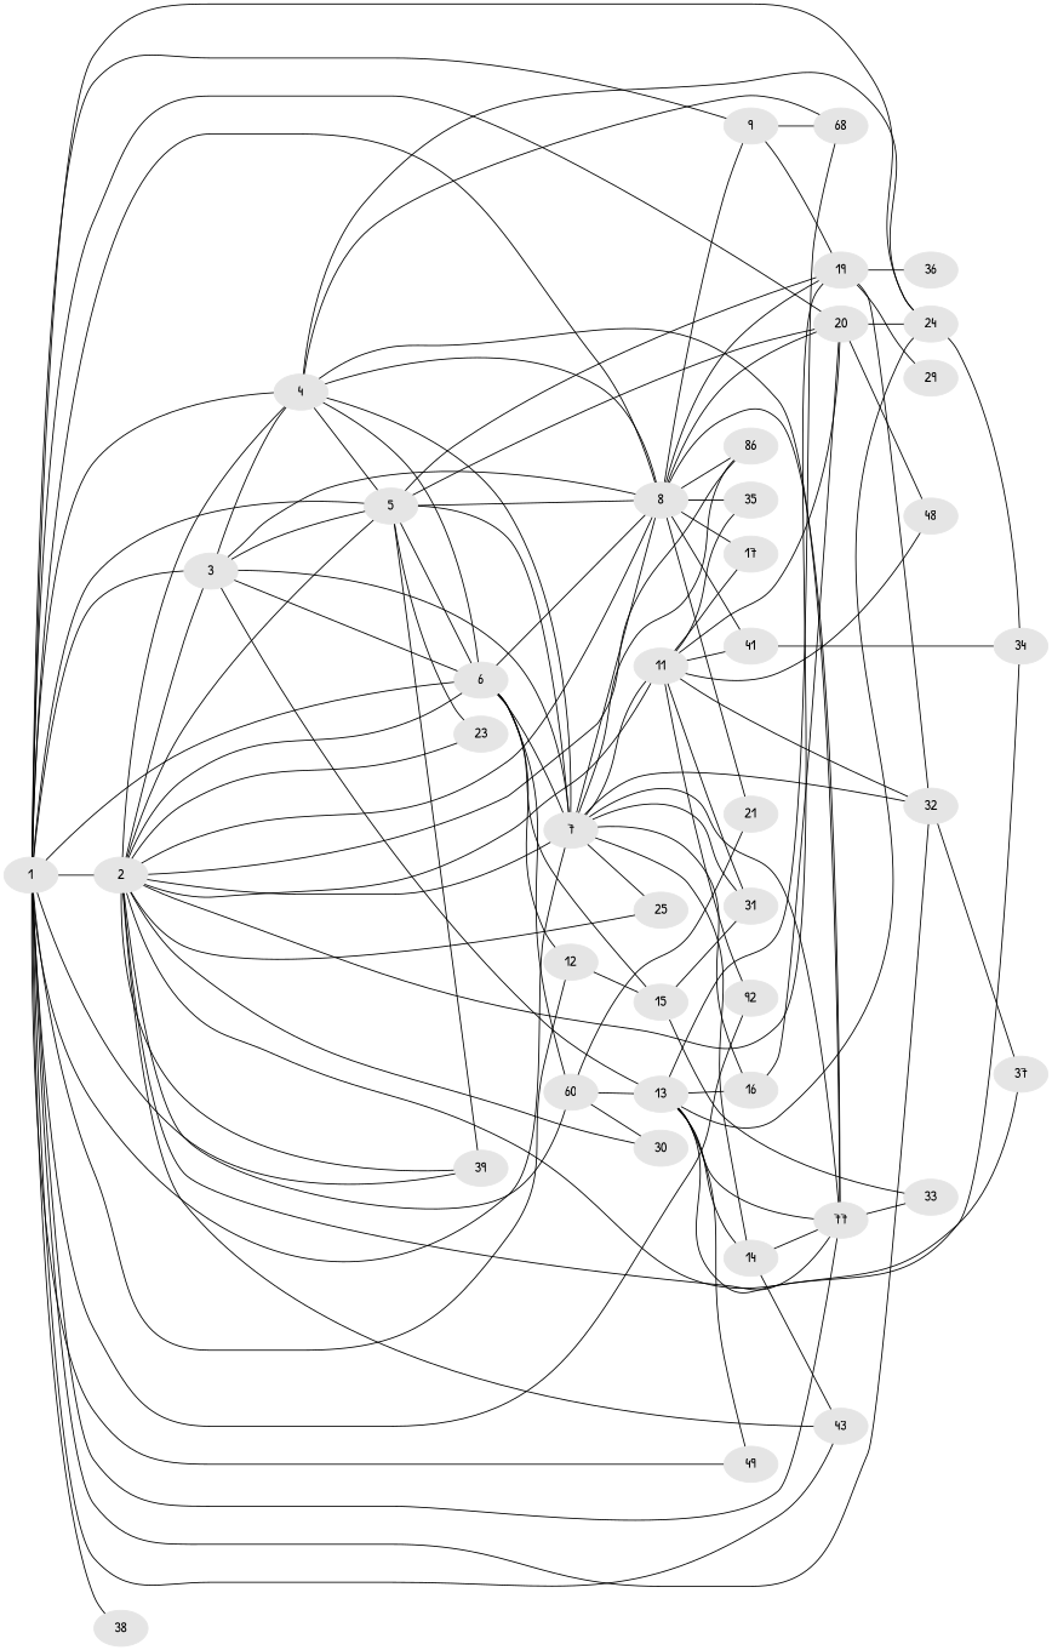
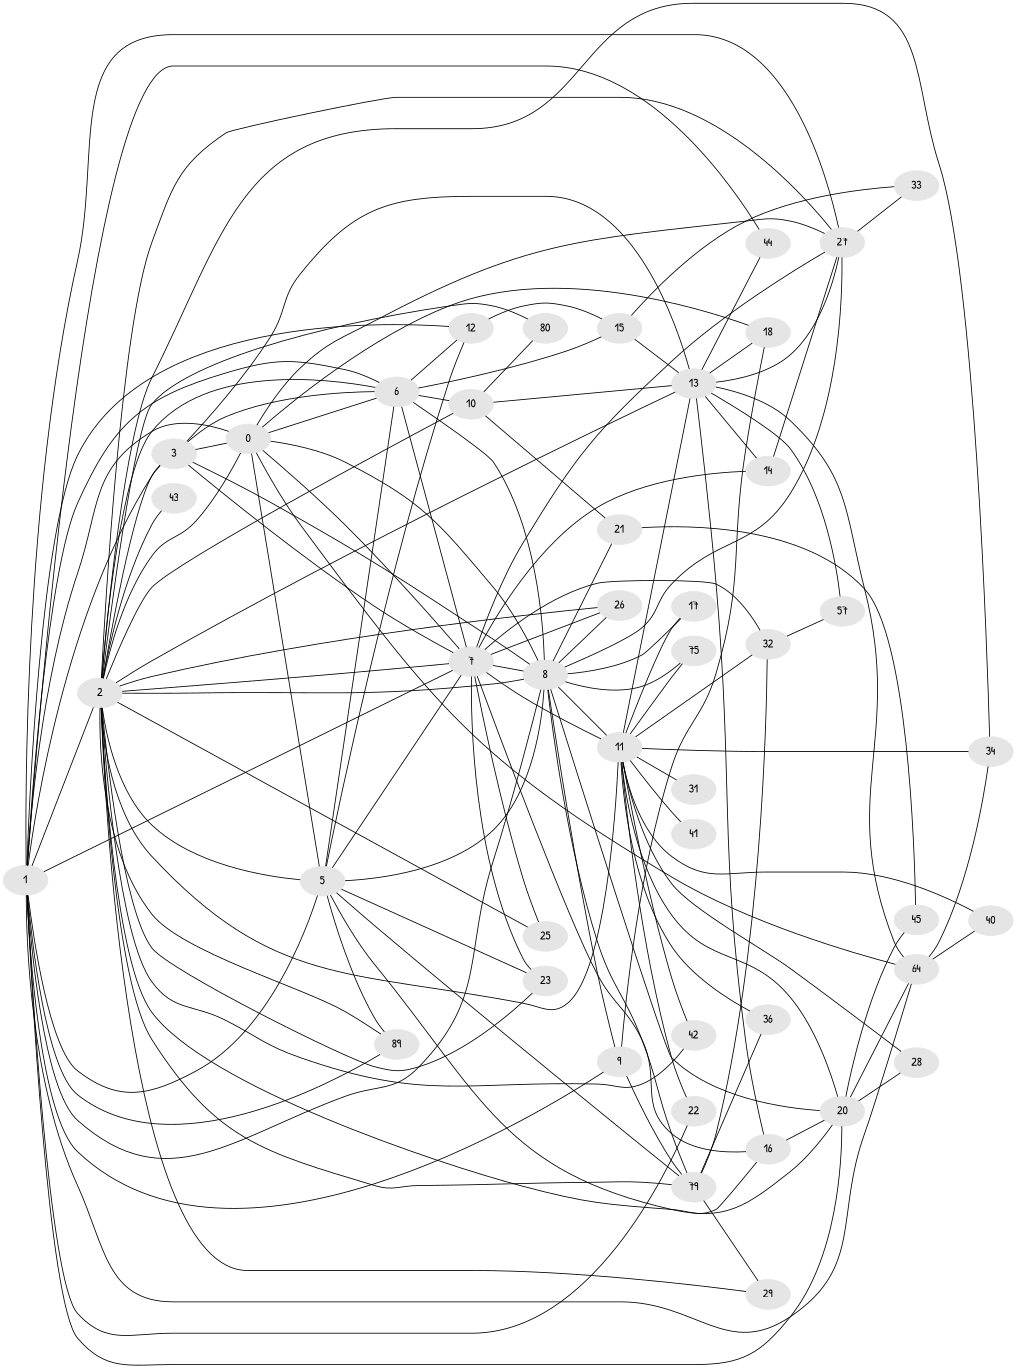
  graph {
    fontname="Patrick Hand"
    rankdir=LR
    node [color=gray90 fontname="Patrick Hand" style=filled]
    edge [fontname="Patrick Hand" weight=1.0]
    1
    2
    3
-   4
+   4 [label=0]
    5
    6
    7
    8
    9
    12
    20
-   22 [label=92]
-   24
-   27 [label=77]
+   22
+   24 [label=64]
+   27
    32
-   38
-   39
+   39 [label=89]
    43
-   44 [label=49]
-   10 [label=60]
+   44
+   10
    11
    13
    16
-   19
+   19 [label=79]
    23
    25
-   26 [label=86]
+   26
    29
-   30
+   30 [label=80]
    34
-   18 [label=68]
+   42
+   18
    15
    14
    17
    21
-   35
-   28 [label=48]
+   35 [label=75]
+   28
+   45
+   40
    33
-   37
+   37 [label=57]
    36
    31
    41
    1 -- 2 [weight=2.0]
    1 -- 3 [weight=2.0]
    1 -- 4
    1 -- 5
    1 -- 6
    1 -- 7 [weight=2.0]
    1 -- 8
    1 -- 9
    1 -- 12
    1 -- 20
    1 -- 22
    1 -- 24
    1 -- 27
-   1 -- 32
-   1 -- 38
    1 -- 39
-   1 -- 43
    1 -- 44
    2 -- 3 [weight=2.0]
    2 -- 4 [weight=3.0]
    2 -- 5 [weight=3.0]
    2 -- 6 [weight=3.0]
    2 -- 7 [weight=4.0]
    2 -- 8 [weight=2.0]
    2 -- 27
    2 -- 39
    2 -- 43
    2 -- 10
    2 -- 11
+   2 -- 13 [weight=2.0]
+   2 -- 16
    2 -- 19 [weight=2.0]
    2 -- 23
    2 -- 25
    2 -- 26
+   2 -- 29
    2 -- 30
    2 -- 34
+   2 -- 42
    3 -- 4
-   3 -- 5
+   12 -- 5
    3 -- 6
    3 -- 7 [weight=3.0]
    3 -- 8
    3 -- 13 [weight=5.0]
    4 -- 5
    4 -- 6
    4 -- 7 [weight=2.0]
    4 -- 8
    4 -- 24
    4 -- 27
    4 -- 18
    5 -- 6
    5 -- 7 [weight=2.0]
    5 -- 8
    5 -- 20 [weight=4.0]
    5 -- 39
    5 -- 19
    5 -- 23
    6 -- 7 [weight=2.0]
    6 -- 8 [weight=2.0]
    6 -- 12
    6 -- 10
    6 -- 15
    7 -- 8 [weight=2.0]
    7 -- 27
    7 -- 32
    7 -- 11 [weight=7.0]
    7 -- 16 [weight=2.0]
-   7 -- 31
+   7 -- 23
    7 -- 25 [weight=2.0]
    7 -- 26
    7 -- 14 [weight=7.0]
    8 -- 9
    8 -- 20
    8 -- 27
-   8 -- 41
+   8 -- 11
    8 -- 19
    8 -- 26
    8 -- 17
    8 -- 21
    8 -- 35
    9 -- 19
    9 -- 18
    12 -- 15
    20 -- 24
    20 -- 28
+   20 -- 45
    24 -- 34
+   24 -- 40
    27 -- 33
    32 -- 37
    10 -- 13
    10 -- 30
    10 -- 21
    11 -- 20 [weight=2.0]
    11 -- 22
    11 -- 32
-   41 -- 34
+   11 -- 13
+   11 -- 34
+   11 -- 42
    11 -- 17
    11 -- 35
    11 -- 28
+   11 -- 40
+   11 -- 36
    11 -- 31
    11 -- 41 [weight=2.0]
    13 -- 24
    13 -- 27
    13 -- 44
    13 -- 16
    13 -- 18
    13 -- 14 [weight=2.0]
    13 -- 37
    16 -- 20
    19 -- 32
    19 -- 29
    19 -- 36
    15 -- 33
-   15 -- 31
+   15 -- 13
    14 -- 27
-   14 -- 43 [weight=2.0]
+   21 -- 45
  }
